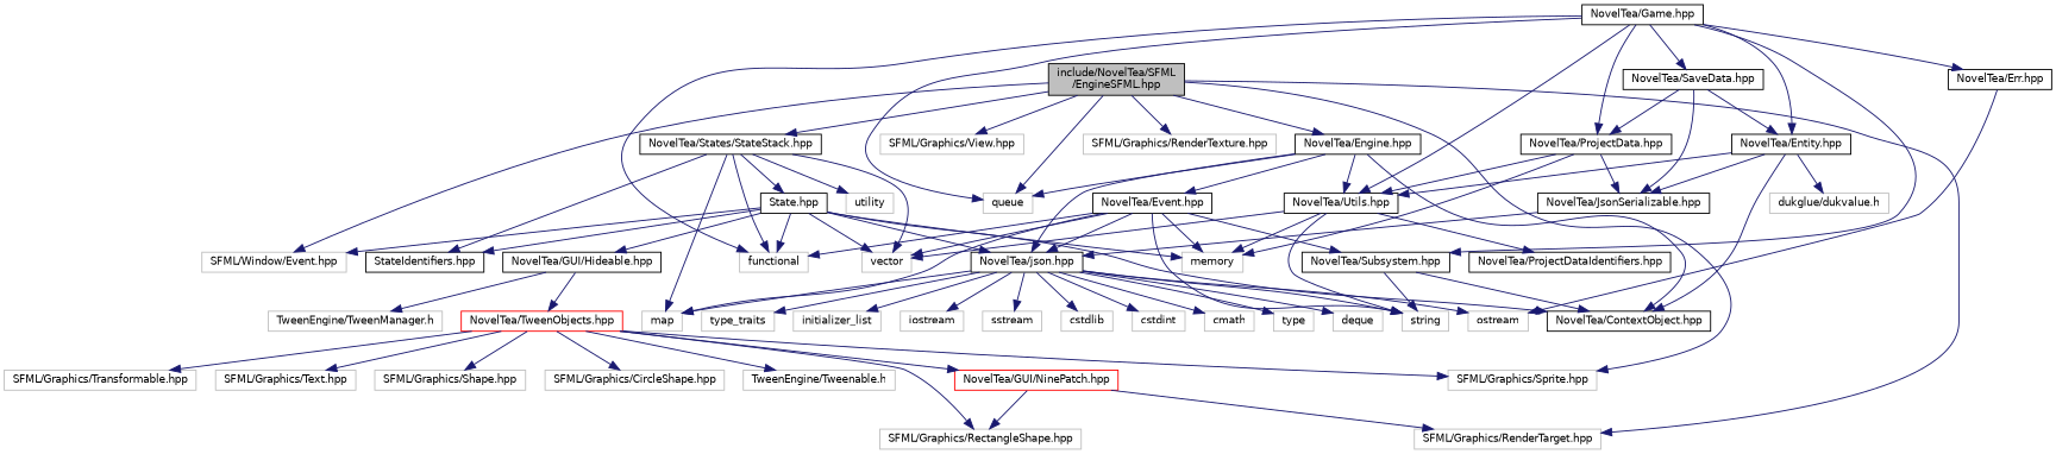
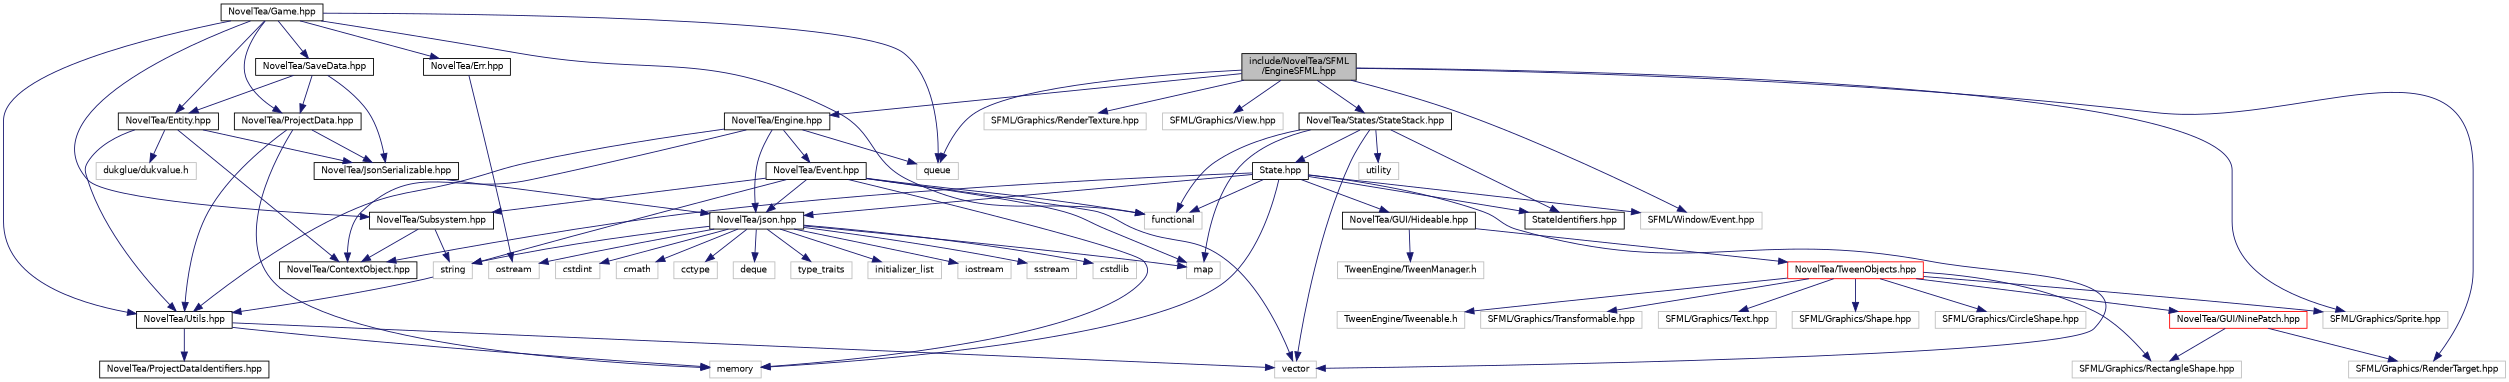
  digraph {
    node [color=grey75 fontname=Helvetica fontsize=10 shape=record]
    edge [color=midnightblue fontname=Helvetica fontsize=10 labelfontname=Helvetica labelfontsize=10 style=solid]
    n1 [color=black fillcolor=grey75 fontcolor=black height=0.2 label="include/NovelTea/SFML\l/EngineSFML.hpp" style=filled width=0.4]
    n2 [height=0.2 label="SFML/Window/Event.hpp" width=0.4]
    n3 [height=0.2 label="SFML/Graphics/RenderTarget.hpp" width=0.4]
    n4 [height=0.2 label="SFML/Graphics/RenderTexture.hpp" width=0.4]
    n5 [height=0.2 label="SFML/Graphics/Sprite.hpp" width=0.4]
    n6 [height=0.2 label="SFML/Graphics/View.hpp" width=0.4]
    n7 [color=black height=0.2 label="NovelTea/Engine.hpp" width=0.4]
    n8 [height=0.2 label=queue width=0.4]
    n9 [color=black height=0.2 label="NovelTea/States/StateStack.hpp" width=0.4]
    n10 [color=black height=0.2 label="NovelTea/ContextObject.hpp" width=0.4]
    n11 [color=black height=0.2 label="NovelTea/json.hpp" width=0.4]
    n12 [color=black height=0.2 label="NovelTea/Event.hpp" width=0.4]
    n13 [color=black height=0.2 label="NovelTea/Utils.hpp" width=0.4]
    n14 [height=0.2 label=map width=0.4]
    n15 [height=0.2 label=functional width=0.4]
    n16 [height=0.2 label=vector width=0.4]
    n17 [color=black height=0.2 label="State.hpp" width=0.4]
    n18 [color=black height=0.2 label="StateIdentifiers.hpp" width=0.4]
    n19 [height=0.2 label=utility width=0.4]
    n20 [height=0.2 label=cstdlib width=0.4]
    n21 [height=0.2 label=cstdint width=0.4]
    n22 [height=0.2 label=cmath width=0.4]
-   n23 [height=0.2 label=type width=0.4]
+   n23 [height=0.2 label=cctype width=0.4]
    n24 [height=0.2 label=string width=0.4]
    n25 [height=0.2 label=deque width=0.4]
    n26 [height=0.2 label=type_traits width=0.4]
    n27 [height=0.2 label=initializer_list width=0.4]
    n28 [height=0.2 label=ostream width=0.4]
    n29 [height=0.2 label=iostream width=0.4]
    n30 [height=0.2 label=sstream width=0.4]
    n31 [color=black height=0.2 label="NovelTea/Subsystem.hpp" width=0.4]
    n32 [height=0.2 label=memory width=0.4]
    n33 [color=black height=0.2 label="NovelTea/ProjectDataIdentifiers.hpp" width=0.4]
    n34 [color=black height=0.2 label="NovelTea/GUI/Hideable.hpp" width=0.4]
    n35 [color=black height=0.2 label="NovelTea/Game.hpp" width=0.4]
    n36 [color=black height=0.2 label="NovelTea/ProjectData.hpp" width=0.4]
    n37 [color=black height=0.2 label="NovelTea/SaveData.hpp" width=0.4]
    n38 [color=black height=0.2 label="NovelTea/Entity.hpp" width=0.4]
    n39 [color=black height=0.2 label="NovelTea/Err.hpp" width=0.4]
    n40 [color=red height=0.2 label="NovelTea/TweenObjects.hpp" width=0.4]
    n41 [height=0.2 label="TweenEngine/TweenManager.h" width=0.4]
    n42 [color=black height=0.2 label="NovelTea/JsonSerializable.hpp" width=0.4]
    n43 [height=0.2 label="dukglue/dukvalue.h" width=0.4]
    n44 [height=0.2 label="TweenEngine/Tweenable.h" width=0.4]
    n45 [color=red height=0.2 label="NovelTea/GUI/NinePatch.hpp" width=0.4]
    n46 [height=0.2 label="SFML/Graphics/RectangleShape.hpp" width=0.4]
    n47 [height=0.2 label="SFML/Graphics/Transformable.hpp" width=0.4]
    n48 [height=0.2 label="SFML/Graphics/Text.hpp" width=0.4]
    n49 [height=0.2 label="SFML/Graphics/Shape.hpp" width=0.4]
    n50 [height=0.2 label="SFML/Graphics/CircleShape.hpp" width=0.4]
    n1 -> n2
    n1 -> n3
    n1 -> n4
    n1 -> n5
    n1 -> n6
    n1 -> n7
    n1 -> n8
    n1 -> n9
    n7 -> n8
    n7 -> n10
    n7 -> n11
    n7 -> n12
    n7 -> n13
    n9 -> n14
    n9 -> n15
    n9 -> n16
    n9 -> n17
    n9 -> n18
    n9 -> n19
    n11 -> n14
    n11 -> n20
    n11 -> n21
    n11 -> n22
    n11 -> n23
    n11 -> n24
    n11 -> n25
    n11 -> n26
    n11 -> n27
    n11 -> n28
    n11 -> n29
    n11 -> n30
    n12 -> n11
    n12 -> n14
    n12 -> n15
    n12 -> n16
    n12 -> n24
    n12 -> n31
    n12 -> n32
    n13 -> n16
-   n13 -> n24
+   n24 -> n13
    n13 -> n32
    n13 -> n33
    n17 -> n2
    n17 -> n10
    n17 -> n11
    n17 -> n15
    n17 -> n16
    n17 -> n18
    n17 -> n32
    n17 -> n34
    n31 -> n10
    n31 -> n24
    n34 -> n40
    n34 -> n41
    n35 -> n8
    n35 -> n13
    n35 -> n15
    n35 -> n31
    n35 -> n36
    n35 -> n37
    n35 -> n38
    n35 -> n39
    n36 -> n13
    n36 -> n32
    n36 -> n42
    n37 -> n36
    n37 -> n38
    n37 -> n42
    n38 -> n10
    n38 -> n13
    n38 -> n42
    n38 -> n43
    n39 -> n28
    n40 -> n5
    n40 -> n44
    n40 -> n45
    n40 -> n46
    n40 -> n47
    n40 -> n48
    n40 -> n49
    n40 -> n50
    n42 -> n11
    n45 -> n3
    n45 -> n46
  }
